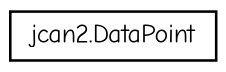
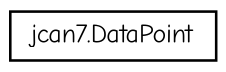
  digraph {
    rankdir=LR
    fontname="Comic Neue"
-   n1 [color=black fillcolor=white fontname="Comic Neue" fontsize=10 height=0.2 label="jcan2.DataPoint" shape=record style=filled width=0.4]
+   n1 [color=black fillcolor=white fontname="Comic Neue" fontsize=10 height=0.2 label="jcan7.DataPoint" shape=record style=filled width=0.4]
  }
